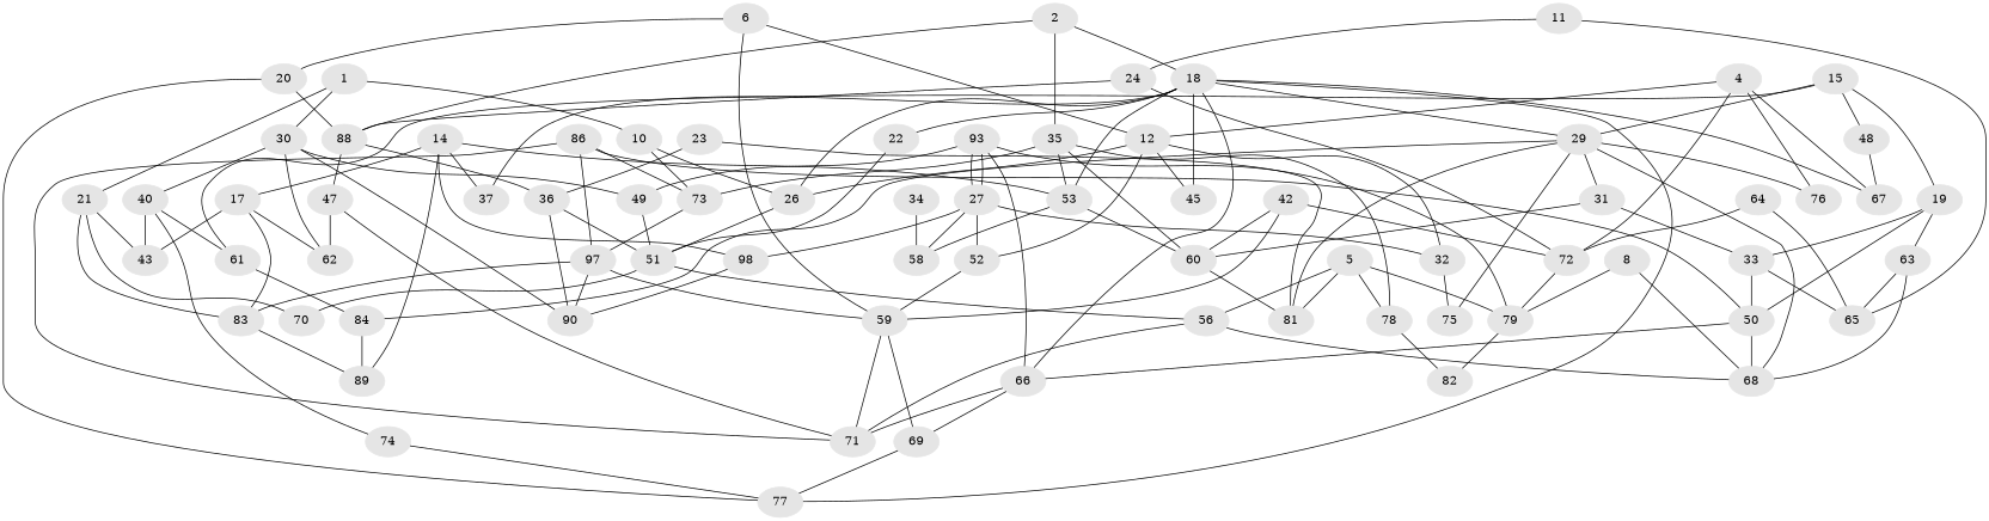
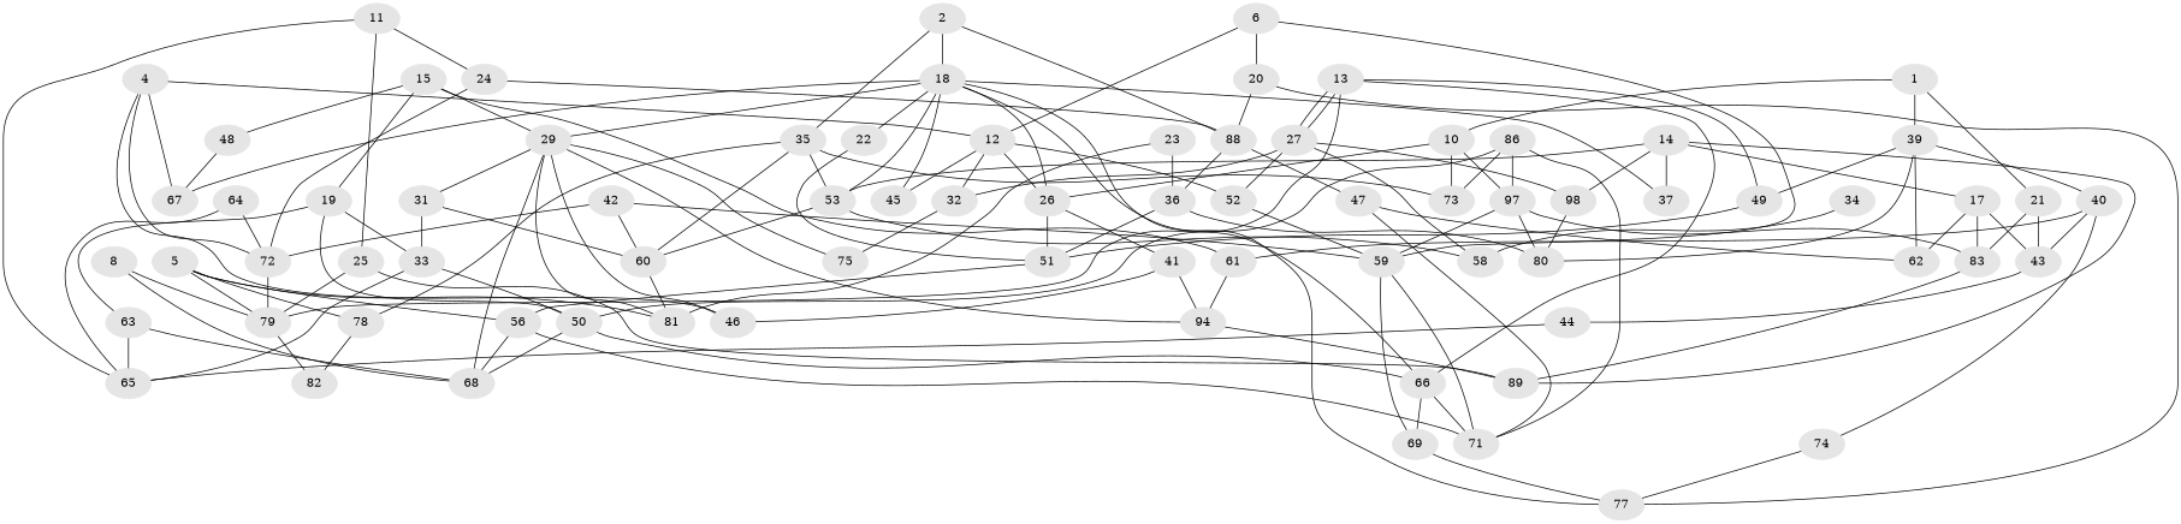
  graph {
    node [color=gray90 style=filled]
    1
    10
    21
-   30
+   30 [label=39]
    26
    n6 [label=97]
    73
    43
    83
-   70
    49
    62
    40
-   80 [label=90]
+   80
    2
    18
    n17 [label=88]
    35
    67
    45
    66
    37
    53
    29
    22
    77
    36
    47
    78
    60
    31
    33
    4
-   46 [label=76]
+   46
    12
    72
    52
    32
    79
    5
    81
    56
    68
    71
    82
    6
    20
    59
    69
    61
-   84
+   84 [label=94]
    34
    58
    n54 [label=98]
    50
    8
    51
+   41
    11
    24
+   25
    65
    n63 [label=89]
    75
-   13 [label=93]
+   13
    27
    14
    17
    15
    19
    48
    63
    n73 [label=86]
+   44
    23
    74
    42
    64
    1 -- 10
    1 -- 21
    1 -- 30
    10 -- 26
-   73 -- n6
+   10 -- n6
    10 -- 73
    21 -- 43
    21 -- 83
-   21 -- 70
    30 -- 49
    30 -- 62
    30 -- 40
    30 -- 80
    26 -- 51
+   26 -- 41
    n6 -- 83
    n6 -- 80
    n6 -- 59
+   43 -- 44
    83 -- n63
    49 -- 51
    40 -- 43
    40 -- 61
    40 -- 74
    2 -- 18
    2 -- n17
    2 -- 35
    18 -- 26
    18 -- 67
    18 -- 45
    18 -- 66
    18 -- 37
    18 -- 53
    18 -- 29
    18 -- 22
    18 -- 77
    n17 -- 36
    n17 -- 47
    35 -- 73
    35 -- 53
    35 -- 78
    35 -- 60
    66 -- 71
    66 -- 69
    53 -- 60
    53 -- 58
    29 -- 31
    29 -- 46
    29 -- 81
    29 -- 68
    29 -- 84
    29 -- 75
    22 -- 51
    36 -- 80
    36 -- 51
    47 -- 62
    47 -- 71
    78 -- 82
    60 -- 81
    31 -- 60
    31 -- 33
    33 -- 50
    33 -- 65
    4 -- 67
    4 -- 46
    4 -- 12
    4 -- 72
    12 -- 26
    12 -- 45
    12 -- 52
    12 -- 32
    72 -- 79
    52 -- 59
    32 -- 75
    79 -- 82
    5 -- 78
    5 -- 79
    5 -- 81
    5 -- 56
    56 -- 68
    56 -- 71
    6 -- 12
    6 -- 20
    6 -- 59
    20 -- n17
    20 -- 77
    59 -- 71
    59 -- 69
    69 -- 77
    61 -- 84
    84 -- n63
    34 -- 58
    n54 -- 80
    50 -- 66
    50 -- 68
    8 -- 79
    8 -- 68
-   51 -- 70
    51 -- 56
+   41 -- 46
+   41 -- 84
    11 -- 24
+   11 -- 25
    11 -- 65
    24 -- n17
    24 -- 72
+   25 -- 79
+   25 -- n63
    13 -- 49
    13 -- 66
    13 -- 79
    13 -- 27
    13 -- 27
    27 -- 52
    27 -- 32
    27 -- 58
    27 -- n54
    14 -- 37
    14 -- 53
    14 -- n54
    14 -- n63
    14 -- 17
    17 -- 43
    17 -- 83
    17 -- 62
    15 -- 29
    15 -- 61
    15 -- 19
    15 -- 48
    19 -- 33
    19 -- 50
    19 -- 63
    48 -- 67
    63 -- 68
    63 -- 65
    n73 -- n6
    n73 -- 73
    n73 -- 71
    n73 -- 50
+   44 -- 65
    23 -- 36
    23 -- 81
    74 -- 77
    42 -- 60
    42 -- 72
    42 -- 59
    64 -- 72
    64 -- 65
  }
